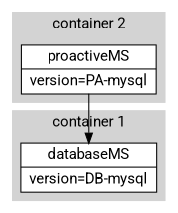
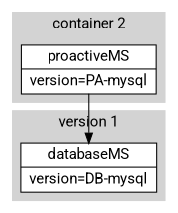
  digraph {
    fontname=Roboto
    node [fillcolor=white shape=record style=filled fontname=Roboto]
    n1 [label="{proactiveMS|version=PA-mysql}"]
    n2 [label="{databaseMS|version=DB-mysql}"]
    subgraph cluster_1 {
      color=lightgrey
      label="container 2"
      style=filled
      n1
    }
    subgraph cluster_2 {
      color=lightgrey
-     label="container 1"
+     label="version 1"
      style=filled
      n2
    }
    n1 -> n2 [fontname=Roboto]
  }
